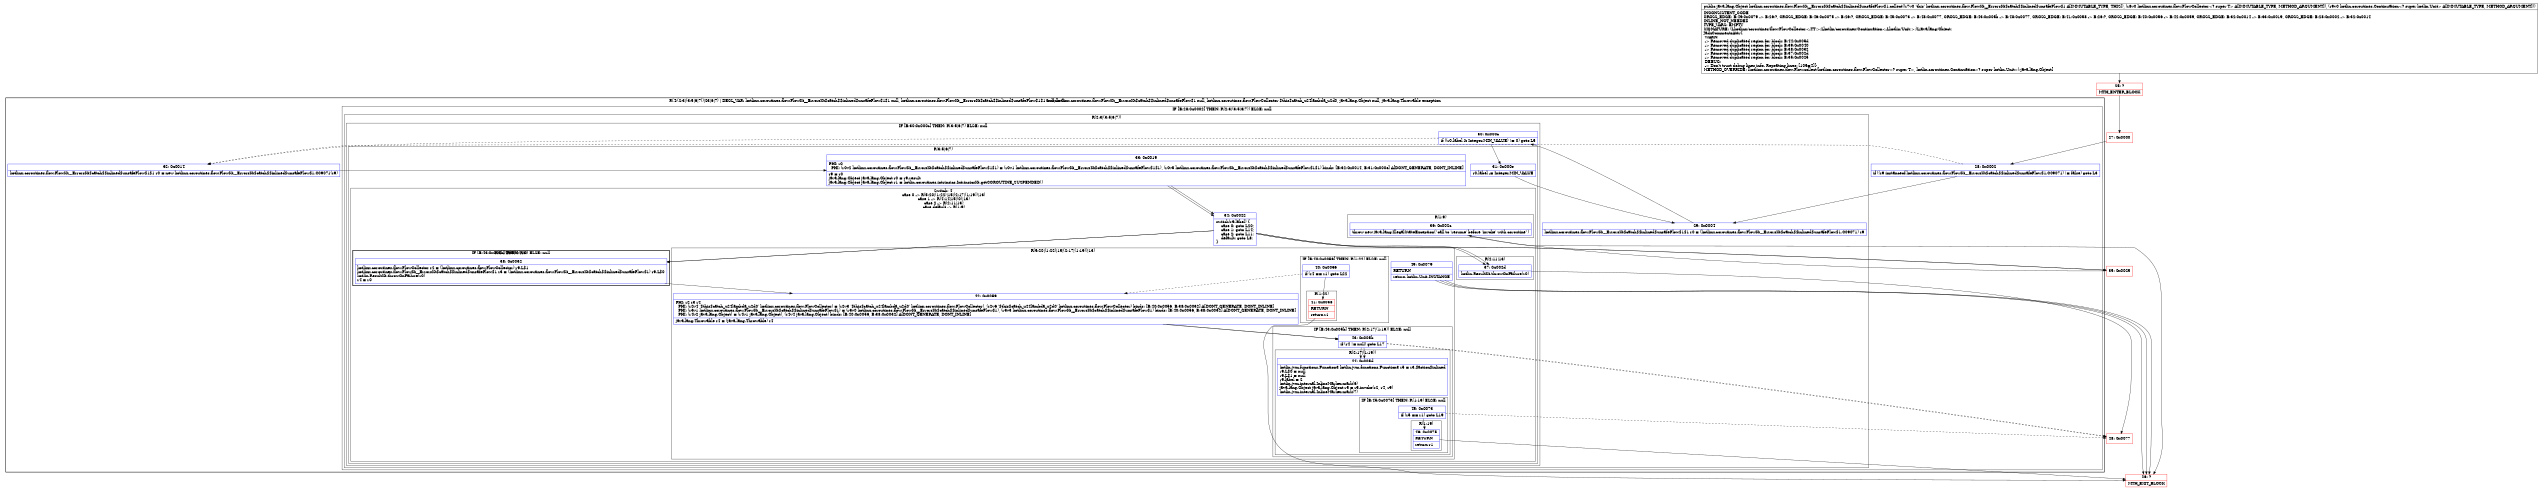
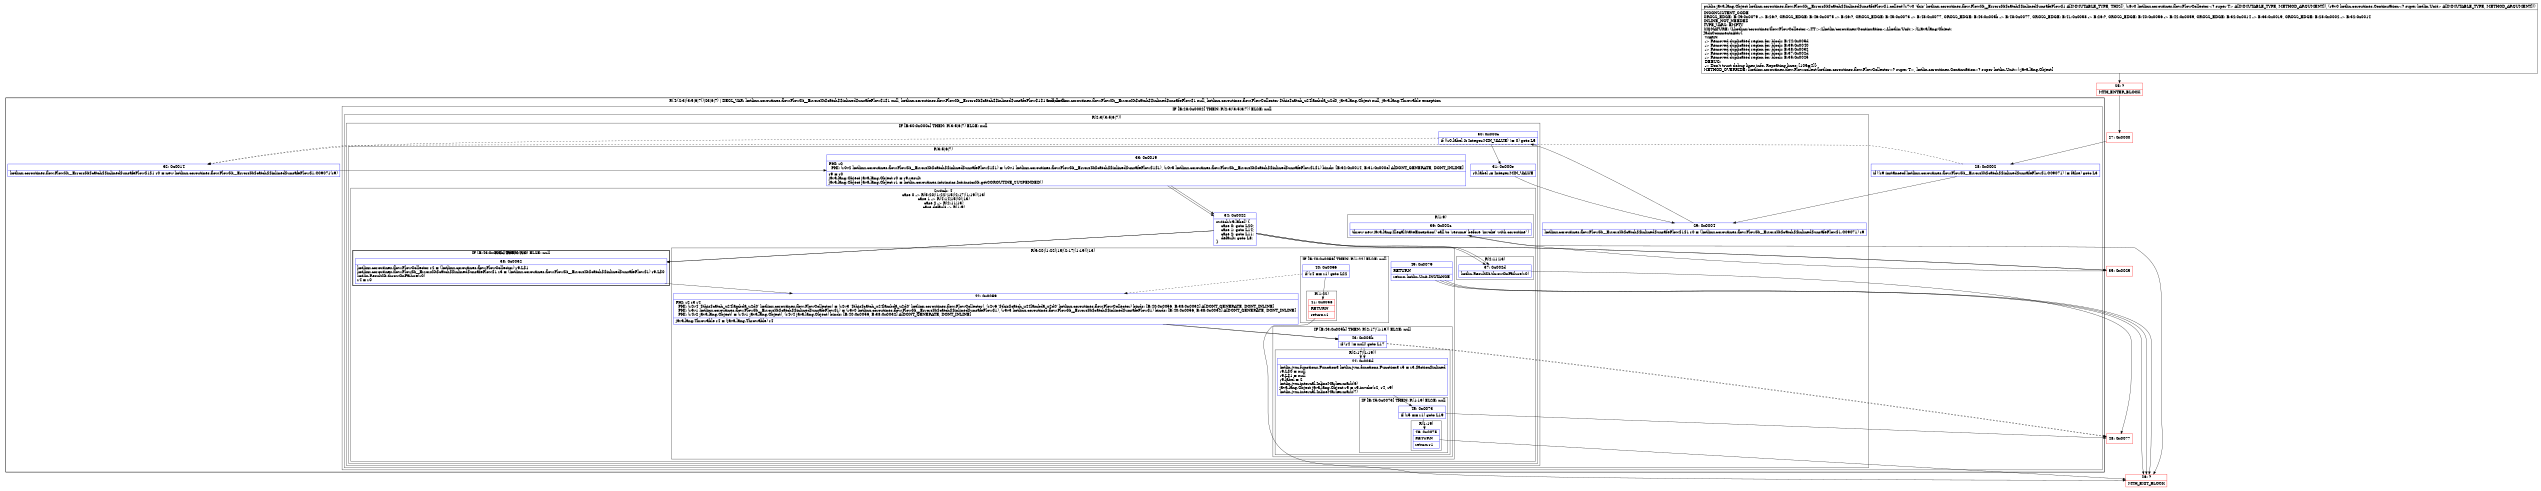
  digraph {
    node [color=blue shape=record]
    n1 [color=red label="{41\:\ 0x0058|RETURN\l|return r1\l}"]
    n2 [label="{40\:\ 0x0056|if (r4 == r1) goto L22\l}"]
    n3 [label="{46\:\ 0x0075|RETURN\l|return r1\l}"]
    n4 [label="{45\:\ 0x0073|if (r5 == r1) goto L19\l}"]
    n5 [label="{44\:\ 0x005d|kotlin.jvm.functions.Function3 kotlin.jvm.functions.Function3 r5 = r3.$action$inlined\lr9.L$0 = null\lr9.L$1 = null\lr9.label = 2\lkotlin.jvm.internal.InlineMarker.mark(6)\ljava.lang.Object java.lang.Object r5 = r5.invoke(r2, r4, r9)\lkotlin.jvm.internal.InlineMarker.mark(7)\l}"]
    n6 [label="{43\:\ 0x005b|if (r4 != null) goto L17\l}"]
    n7 [label="{42\:\ 0x0059|PHI: r2 r3 r4 \l  PHI: (r2v4 '$this$catch_u24lambda_u2d0' kotlinx.coroutines.flow.FlowCollector) = (r2v3 '$this$catch_u24lambda_u2d0' kotlinx.coroutines.flow.FlowCollector), (r2v6 '$this$catch_u24lambda_u2d0' kotlinx.coroutines.flow.FlowCollector) binds: [B:40:0x0056, B:38:0x0032] A[DONT_GENERATE, DONT_INLINE]\l  PHI: (r3v1 kotlinx.coroutines.flow.FlowKt__ErrorsKt$catch$$inlined$unsafeFlow$1) = (r3v0 kotlinx.coroutines.flow.FlowKt__ErrorsKt$catch$$inlined$unsafeFlow$1), (r3v3 kotlinx.coroutines.flow.FlowKt__ErrorsKt$catch$$inlined$unsafeFlow$1) binds: [B:40:0x0056, B:38:0x0032] A[DONT_GENERATE, DONT_INLINE]\l  PHI: (r4v2 java.lang.Object) = (r4v1 java.lang.Object), (r4v4 java.lang.Object) binds: [B:40:0x0056, B:38:0x0032] A[DONT_GENERATE, DONT_INLINE]\l|java.lang.Throwable r4 = (java.lang.Throwable) r4\l}"]
    n8 [label="{49\:\ 0x0079|RETURN\l|return kotlin.Unit.INSTANCE\l}"]
    n9 [label="{38\:\ 0x0032|kotlinx.coroutines.flow.FlowCollector r2 = (kotlinx.coroutines.flow.FlowCollector) r9.L$1\lkotlinx.coroutines.flow.FlowKt__ErrorsKt$catch$$inlined$unsafeFlow$1 r3 = (kotlinx.coroutines.flow.FlowKt__ErrorsKt$catch$$inlined$unsafeFlow$1) r9.L$0\lkotlin.ResultKt.throwOnFailure(r0)\lr4 = r0\l}"]
    n10 [label="{37\:\ 0x002d|kotlin.ResultKt.throwOnFailure(r0)\l}"]
    n11 [label="{36\:\ 0x002c|throw new java.lang.IllegalStateException(\"call to 'resume' before 'invoke' with coroutine\")\l}"]
    n12 [label="{34\:\ 0x0022|switch(r9.label) \{\l    case 0: goto L20;\l    case 1: goto L14;\l    case 2: goto L11;\l    default: goto L8;\l\}\l}"]
    n13 [label="{31\:\ 0x000e|r0.label \-= Integer.MIN_VALUE\l}"]
    n14 [label="{33\:\ 0x0019|PHI: r0 \l  PHI: (r0v2 kotlinx.coroutines.flow.FlowKt__ErrorsKt$catch$$inlined$unsafeFlow$1$1) = (r0v1 kotlinx.coroutines.flow.FlowKt__ErrorsKt$catch$$inlined$unsafeFlow$1$1), (r0v5 kotlinx.coroutines.flow.FlowKt__ErrorsKt$catch$$inlined$unsafeFlow$1$1) binds: [B:32:0x0014, B:31:0x000e] A[DONT_GENERATE, DONT_INLINE]\l|r9 = r0\ljava.lang.Object java.lang.Object r0 = r9.result\ljava.lang.Object java.lang.Object r1 = kotlin.coroutines.intrinsics.IntrinsicsKt.getCOROUTINE_SUSPENDED()\l}"]
    n15 [label="{30\:\ 0x000c|if ((r0.label & Integer.MIN_VALUE) != 0) goto L5\l}"]
    n16 [label="{29\:\ 0x0004|kotlinx.coroutines.flow.FlowKt__ErrorsKt$catch$$inlined$unsafeFlow$1$1 r0 = (kotlinx.coroutines.flow.FlowKt__ErrorsKt$catch$$inlined$unsafeFlow$1.C09071) r9\l}"]
    n17 [label="{28\:\ 0x0002|if ((r9 instanceof kotlinx.coroutines.flow.FlowKt__ErrorsKt$catch$$inlined$unsafeFlow$1.C09071) != false) goto L3\l}"]
    n18 [label="{32\:\ 0x0014|kotlinx.coroutines.flow.FlowKt__ErrorsKt$catch$$inlined$unsafeFlow$1$1 r0 = new kotlinx.coroutines.flow.FlowKt__ErrorsKt$catch$$inlined$unsafeFlow$1.C09071(r9)\l}"]
    n19 [color=red label="{26\:\ ?|MTH_EXIT_BLOCK\l}"]
    n20 [color=red label="{48\:\ 0x0077}"]
    n21 [color=red label="{35\:\ 0x0025}"]
    n22 [color=red label="{25\:\ ?|MTH_ENTER_BLOCK\l}"]
    n23 [color=red label="{27\:\ 0x0000}"]
    n24 [label="{public java.lang.Object kotlinx.coroutines.flow.FlowKt__ErrorsKt$catch$$inlined$unsafeFlow$1.collect((r7v0 'this' kotlinx.coroutines.flow.FlowKt__ErrorsKt$catch$$inlined$unsafeFlow$1 A[IMMUTABLE_TYPE, THIS]), (r8v0 kotlinx.coroutines.flow.FlowCollector\<? super T\> A[IMMUTABLE_TYPE, METHOD_ARGUMENT]), (r9v0 kotlin.coroutines.Continuation\<? super kotlin.Unit\> A[IMMUTABLE_TYPE, METHOD_ARGUMENT]))  | INCONSISTENT_CODE\lCROSS_EDGE: B:49:0x0079 \-\> B:26:?, CROSS_EDGE: B:46:0x0075 \-\> B:26:?, CROSS_EDGE: B:45:0x0073 \-\> B:48:0x0077, CROSS_EDGE: B:43:0x005b \-\> B:48:0x0077, CROSS_EDGE: B:41:0x0058 \-\> B:26:?, CROSS_EDGE: B:40:0x0056 \-\> B:42:0x0059, CROSS_EDGE: B:32:0x0014 \-\> B:33:0x0019, CROSS_EDGE: B:28:0x0002 \-\> B:32:0x0014\lINLINE_NOT_NEEDED\lTYPE_VARS: EMPTY\lSIGNATURE: (Lkotlinx\/coroutines\/flow\/FlowCollector\<\-TT;\>;Lkotlin\/coroutines\/Continuation\<\-Lkotlin\/Unit;\>;)Ljava\/lang\/Object;\lJadxCommentsAttr\{\l WARN: \l \-\> Removed duplicated region for block: B:44:0x005d \l \-\> Removed duplicated region for block: B:39:0x0040 \l \-\> Removed duplicated region for block: B:38:0x0032 \l \-\> Removed duplicated region for block: B:37:0x002d \l \-\> Removed duplicated region for block: B:35:0x0025 \l DEBUG: \l \-\> Don't trust debug lines info. Repeating lines: [105=4]\}\lMETHOD_OVERRIDE: [kotlinx.coroutines.flow.Flow.collect(kotlinx.coroutines.flow.FlowCollector\<? super T\>, kotlin.coroutines.Continuation\<? super kotlin.Unit\>):java.lang.Object]\l}" color=""]
    subgraph cluster_1 {
      label="R(4:(2:3|(3:5|6|7))|23|6|7) | DECL_VAR: kotlinx.coroutines.flow.FlowKt__ErrorsKt$catch$$inlined$unsafeFlow$1$1 null, kotlinx.coroutines.flow.FlowKt__ErrorsKt$catch$$inlined$unsafeFlow$1$1 null, kotlinx.coroutines.flow.FlowKt__ErrorsKt$catch$$inlined$unsafeFlow$1 null, kotlinx.coroutines.flow.FlowCollector $this$catch_u24lambda_u2d0, java.lang.Object null, java.lang.Throwable exception\l"
      n18
      subgraph cluster_2 {
        label="IF [B:28:0x0002] THEN: R(2:3|(3:5|6|7)) ELSE: null"
        n17
        subgraph cluster_3 {
          label="R(2:3|(3:5|6|7))"
          n16
          subgraph cluster_4 {
            label="IF [B:30:0x000c] THEN: R(3:5|6|7) ELSE: null"
            n15
            subgraph cluster_5 {
              label="R(3:5|6|7)"
              n13
              n14
              subgraph cluster_6 {
                label="Switch: 4\n case 0 -> R(5:20|(1:22)|15|(2:17|(1:19))|13)\n case 1 -> R(4:14|15|(0)|13)\n case 2 -> R(2:11|13)\n case default -> R(1:9)"
                n12
                subgraph cluster_7 {
                  label="R(5:20|(1:22)|15|(2:17|(1:19))|13)"
                  n7
                  n8
                  subgraph cluster_8 {
                    label="IF [B:40:0x0056] THEN: R(1:22) ELSE: null"
                    n2
                    subgraph cluster_9 {
                      label="R(1:22)"
                      n1
                    }
                  }
                  subgraph cluster_10 {
                    label="IF [B:43:0x005b] THEN: R(2:17|(1:19)) ELSE: null"
                    n6
                    subgraph cluster_11 {
                      label="R(2:17|(1:19))"
                      n5
                      subgraph cluster_12 {
                        label="IF [B:45:0x0073] THEN: R(1:19) ELSE: null"
                        n4
                        subgraph cluster_13 {
                          label="R(1:19)"
                          n3
                        }
                      }
                    }
                  }
                }
                subgraph cluster_14 {
                  label="R(4:14|15|(0)|13)"
                  n9
                  subgraph cluster_15 {
                    label="IF [B:43:0x005b] THEN: R(0) ELSE: null"
                    subgraph cluster_16 {
                      label="R(0)"
                    }
                  }
                }
                subgraph cluster_17 {
                  label="R(2:11|13)"
                  n10
                }
                subgraph cluster_18 {
                  label="R(1:9)"
                  n11
                }
              }
            }
          }
        }
      }
      subgraph cluster_19 {
        label="Switch: 0"
      }
    }
    n1 -> n19
    n2 -> n1
    n2 -> n7 [style=dashed]
    n3 -> n19
    n4 -> n3
-   n4 -> n20 [style=dashed]
+   n4 -> n20 [style=solid]
+   n5 -> n4
    n6 -> n5
    n6 -> n5
    n6 -> n20 [style=dashed]
    n6 -> n20 [style=dashed]
    n7 -> n6
    n7 -> n6
    n8 -> n19
    n8 -> n19
    n8 -> n19
    n9 -> n7
    n10 -> n20
    n11 -> n19
    n12 -> n9
    n12 -> n9
    n12 -> n10
    n12 -> n10
    n12 -> n21
    n12 -> n21
    n13 -> n16
    n14 -> n12
    n14 -> n12
    n15 -> n13
    n15 -> n18 [style=dashed]
    n16 -> n15
    n17 -> n16
    n17 -> n18 [style=dashed]
    n18 -> n14
    n21 -> n11
    n22 -> n23
    n23 -> n17
    n24 -> n22
  }
